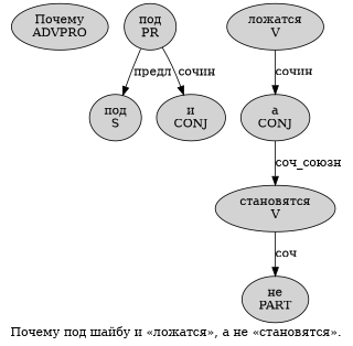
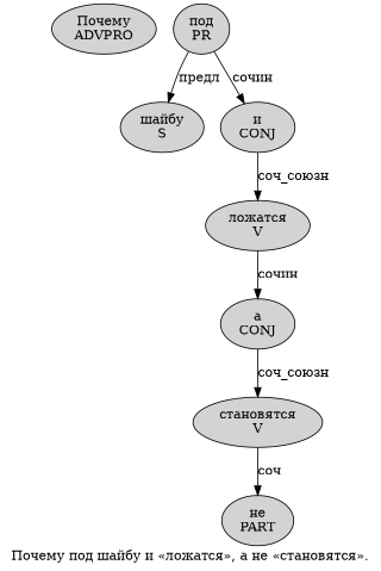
  digraph {
    label="Почему под шайбу и «ложатся», а не «становятся»."
    node [fillcolor=lightgray penwidth=1 shape=ellipse style=filled]
    n1 [label="Почему\nADVPRO"]
    n2 [label="под\nPR"]
-   n3 [label="под\nS"]
+   n3 [label="шайбу\nS"]
    n4 [label="и\nCONJ"]
    n5 [label="ложатся\nV"]
    n6 [label="а\nCONJ"]
    n7 [label="становятся\nV"]
    n8 [label="не\nPART"]
    n2 -> n3 [label="предл"]
    n2 -> n4 [label="сочин"]
+   n4 -> n5 [label="соч_союзн"]
    n5 -> n6 [label="сочин"]
    n6 -> n7 [label="соч_союзн"]
    n7 -> n8 [label="соч"]
  }
